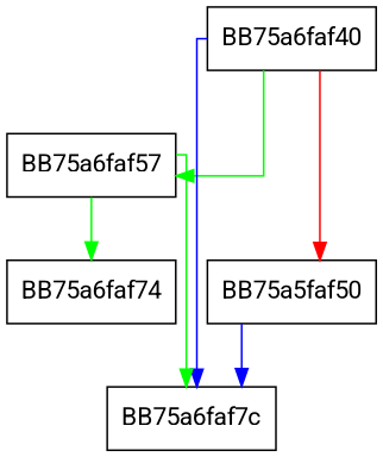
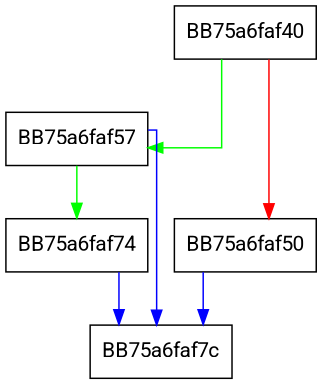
  digraph {
    fontname=Roboto
    splines=ortho
    node [fontname=Roboto shape=box]
    edge [color=green fontname=Roboto]
    BB75a6faf40
    BB75a6faf57
-   BB75a6faf50 [label=BB75a5faf50]
+   BB75a6faf50
    BB75a6faf7c
    BB75a6faf74
    BB75a6faf40 -> BB75a6faf57
    BB75a6faf40 -> BB75a6faf50 [color=red]
-   BB75a6faf57 -> BB75a6faf7c
+   BB75a6faf57 -> BB75a6faf7c [color=blue]
    BB75a6faf57 -> BB75a6faf74
    BB75a6faf50 -> BB75a6faf7c [color=blue]
-   BB75a6faf40 -> BB75a6faf7c [color=blue]
+   BB75a6faf74 -> BB75a6faf7c [color=blue]
  }
